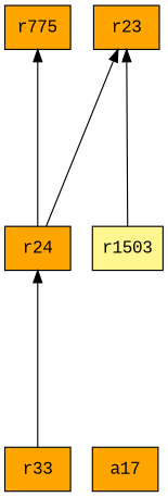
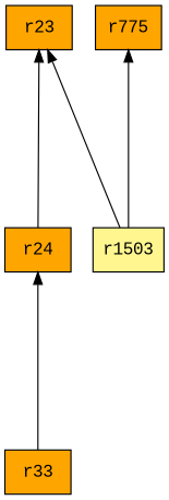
  digraph {
    fontname="Liberation Mono"
    rankdir=BT
    ranksep=2.0
    node [fillcolor=orange fontname="Liberation Mono" shape=record style=filled]
    edge [fontname="Liberation Mono"]
    n1 [label="{r33}"]
    n2 [label="{r24}"]
    n3 [fillcolor=khaki1 label="{r1503}"]
    n4 [label="{r775}"]
    n5 [label="{r23}"]
-   n6 [label="{a17}"]
    n1 -> n2
    n2 -> n5
-   n2 -> n4
+   n3 -> n4
    n3 -> n5
  }
